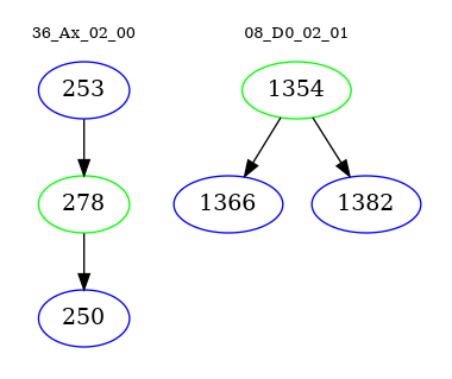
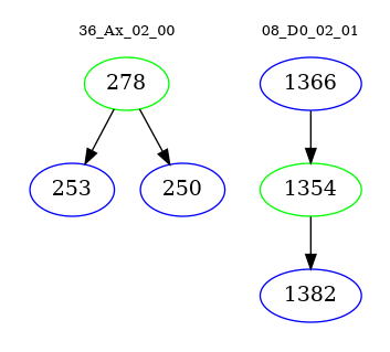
  digraph {
    node [color=blue]
    edge [color=black]
    n1 [label=253]
    n2 [color=green label=278]
    n3 [label=250]
    n4 [label=1366]
    n5 [color=green label=1354]
    n6 [label=1382]
    subgraph cluster_1 {
      color=white
      fontsize=10
      label="36_Ax_02_00"
      n1
      n2
      n3
    }
    subgraph cluster_2 {
      color=white
      fontsize=10
      label="08_D0_02_01"
      n4
      n5
      n6
    }
-   n1 -> n2
+   n2 -> n1
    n2 -> n3
-   n5 -> n4
+   n4 -> n5
    n5 -> n6
  }
